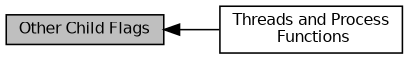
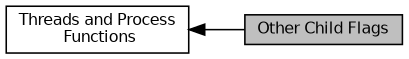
  digraph {
    rankdir=LR
    node [color=black fontname=Helvetica fontsize=10 shape=box style=filled]
    n1 [fillcolor=white height=0.2 label="Threads and Process\l Functions" width=0.4]
    n2 [fillcolor=grey75 fontcolor=black height=0.2 label="Other Child Flags" width=0.4]
-   n2 -> n1 [dir=back fontname=Helvetica fontsize=10 labelfontname=Helvetica labelfontsize=10 shape=plaintext style=solid]
+   n1 -> n2 [dir=back fontname=Helvetica fontsize=10 labelfontname=Helvetica labelfontsize=10 shape=plaintext style=solid]
  }
